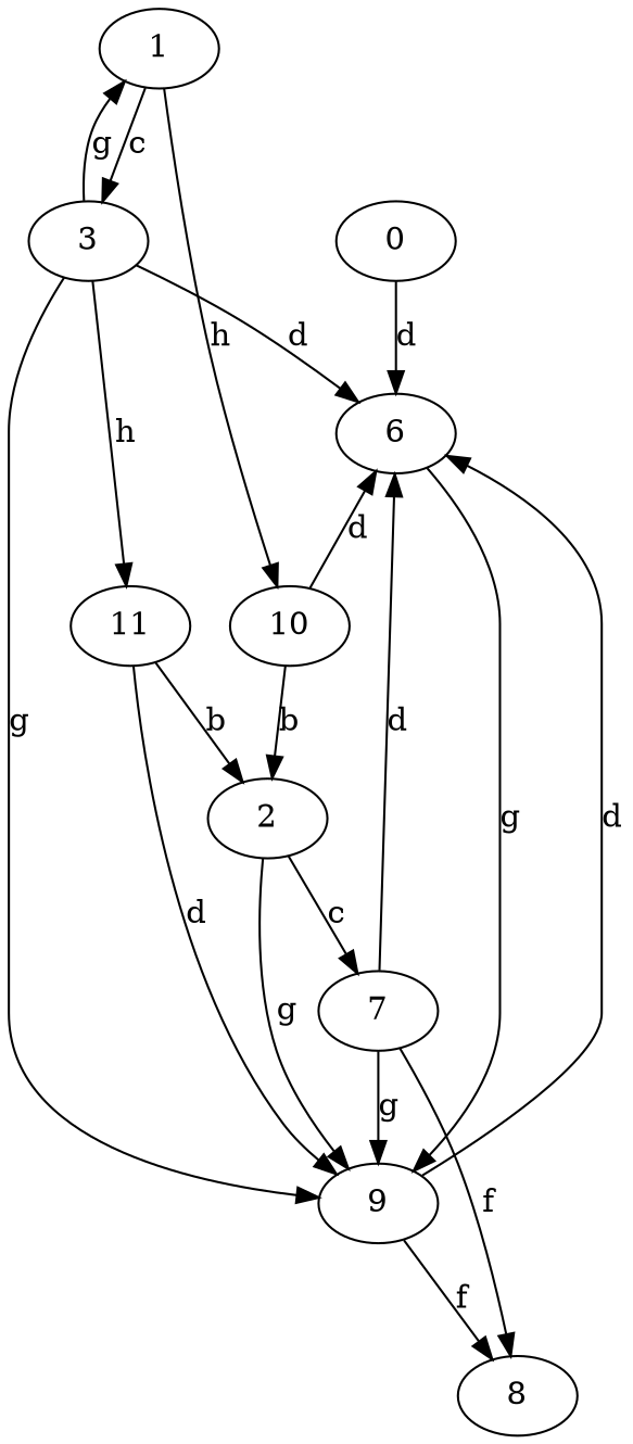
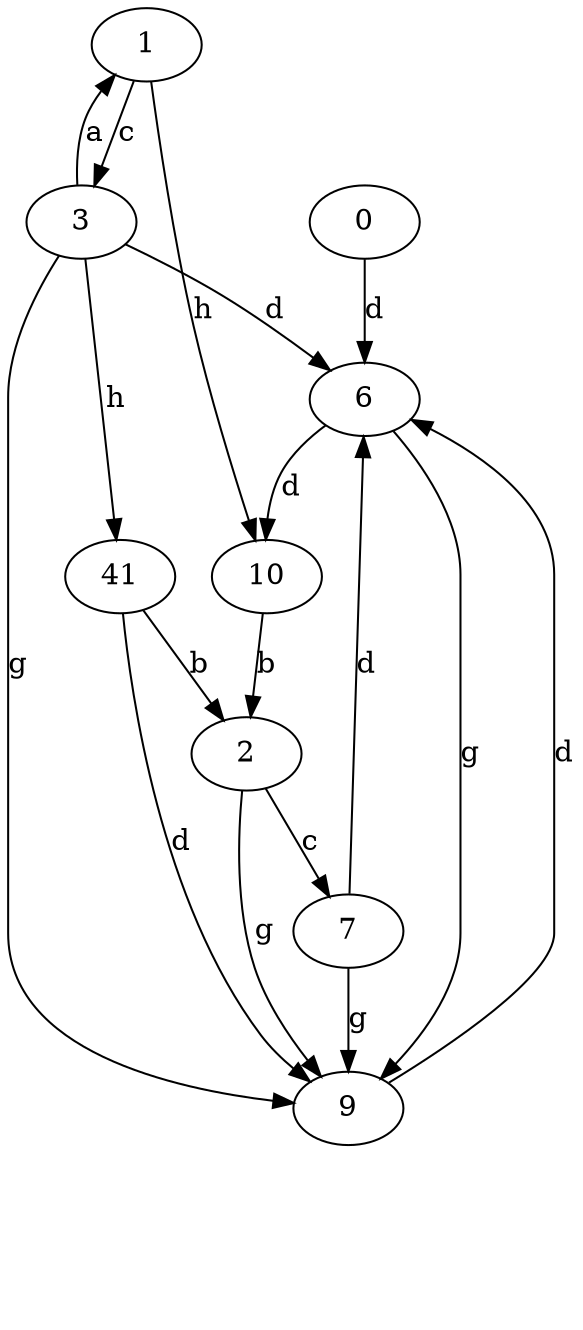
  strict digraph {
    0
    6
    9
    1
    3
    10
-   11
+   11 [label=41]
    2
    7
-   8
    0 -> 6 [label=d]
    6 -> 9 [label=g]
    9 -> 6 [label=d]
-   9 -> 8 [label=f]
    1 -> 3 [label=c]
    1 -> 10 [label=h]
    3 -> 6 [label=d]
    3 -> 9 [label=g]
-   3 -> 1 [label=g]
+   3 -> 1 [label=a]
    3 -> 11 [label=h]
-   10 -> 6 [label=d]
+   6 -> 10 [label=d]
    10 -> 2 [label=b]
    11 -> 9 [label=d]
    11 -> 2 [label=b]
    2 -> 9 [label=g]
    2 -> 7 [label=c]
    7 -> 6 [label=d]
    7 -> 9 [label=g]
-   7 -> 8 [label=f]
  }
